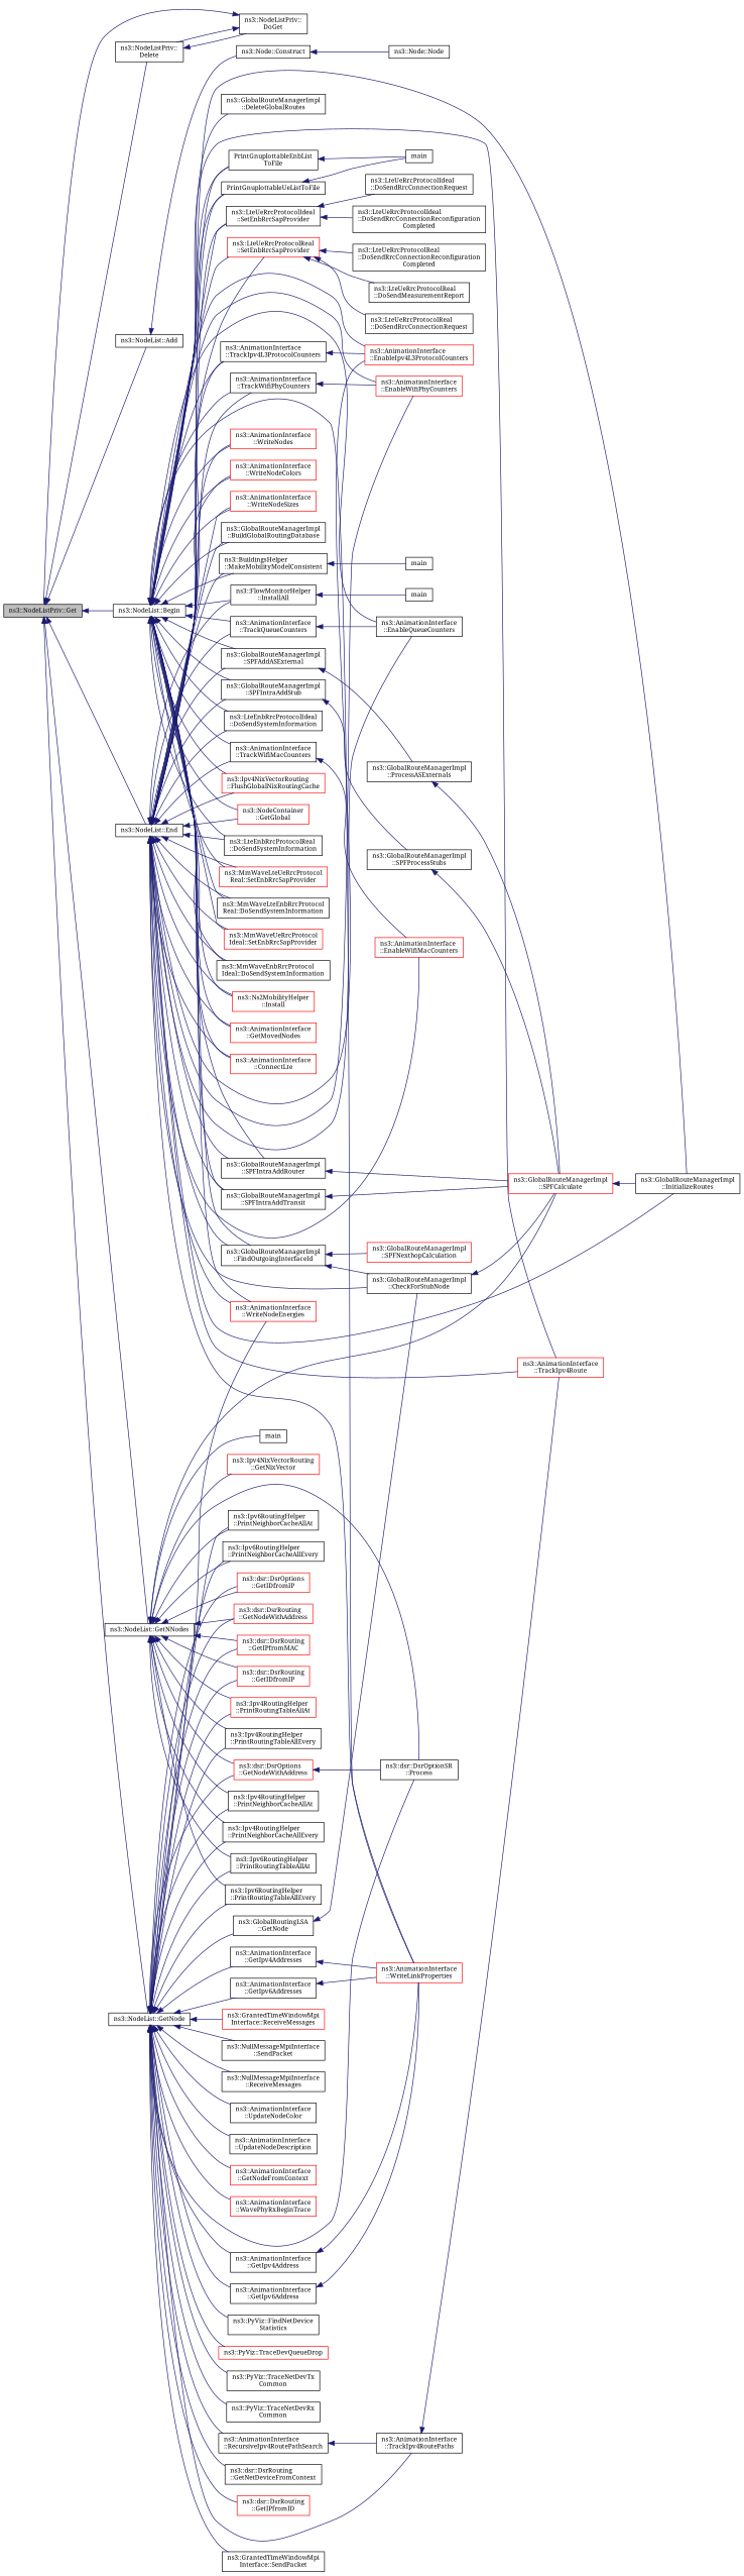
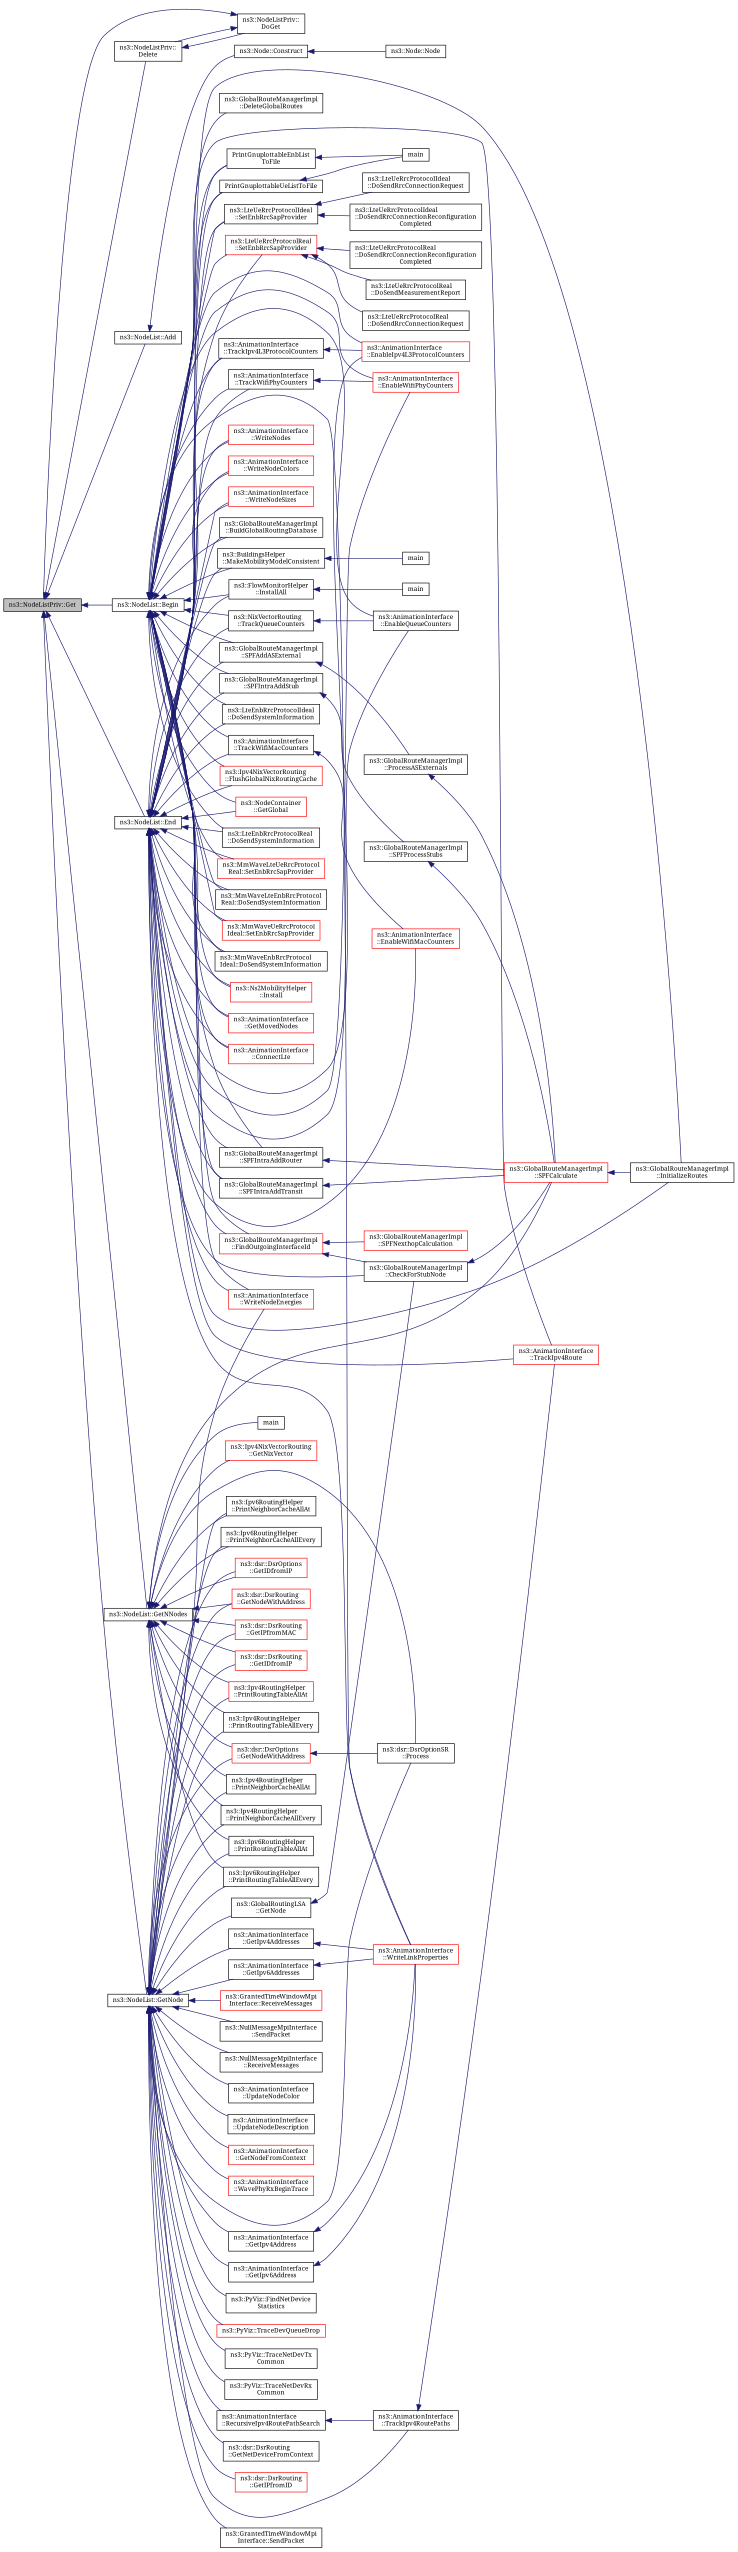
  digraph {
    fontname="Noto Serif"
    rankdir=LR
    node [color=black fillcolor=white fontname="Noto Serif" fontsize=10 shape=record style=filled]
    edge [color=midnightblue dir=back fontname="Noto Serif" fontsize=10 labelfontname=Helvetica labelfontsize=10 style=solid]
    n1 [fillcolor=grey75 fontcolor=black height=0.2 label="ns3::NodeListPriv::Get" width=0.4]
    n2 [height=0.2 label="ns3::NodeListPriv::\lDelete" width=0.4]
    n3 [height=0.2 label="ns3::NodeList::Add" width=0.4]
    n4 [height=0.2 label="ns3::NodeList::Begin" width=0.4]
    n5 [height=0.2 label="ns3::NodeList::End" width=0.4]
    n6 [height=0.2 label="ns3::NodeList::GetNode" width=0.4]
    n7 [height=0.2 label="ns3::NodeList::GetNNodes" width=0.4]
    n8 [height=0.2 label="ns3::NodeListPriv::\lDoGet" width=0.4]
    n9 [height=0.2 label="ns3::Node::Construct" width=0.4]
    n10 [height=0.2 label="ns3::BuildingsHelper\l::MakeMobilityModelConsistent" width=0.4]
    n11 [height=0.2 label="ns3::FlowMonitorHelper\l::InstallAll" width=0.4]
    n12 [height=0.2 label="ns3::GlobalRouteManagerImpl\l::DeleteGlobalRoutes" width=0.4]
    n13 [height=0.2 label="ns3::GlobalRouteManagerImpl\l::BuildGlobalRoutingDatabase" width=0.4]
    n14 [height=0.2 label="ns3::GlobalRouteManagerImpl\l::InitializeRoutes" width=0.4]
    n15 [height=0.2 label="ns3::GlobalRouteManagerImpl\l::SPFAddASExternal" width=0.4]
    n16 [height=0.2 label="ns3::GlobalRouteManagerImpl\l::SPFIntraAddStub" width=0.4]
-   n17 [height=0.2 label="ns3::GlobalRouteManagerImpl\l::FindOutgoingInterfaceId" width=0.4]
+   n17 [color=red height=0.2 label="ns3::GlobalRouteManagerImpl\l::FindOutgoingInterfaceId" width=0.4]
    n18 [height=0.2 label="ns3::GlobalRouteManagerImpl\l::SPFIntraAddRouter" width=0.4]
    n19 [height=0.2 label="ns3::GlobalRouteManagerImpl\l::SPFIntraAddTransit" width=0.4]
    n20 [height=0.2 label=PrintGnuplottableUeListToFile width=0.4]
    n21 [height=0.2 label="PrintGnuplottableEnbList\lToFile" width=0.4]
    n22 [height=0.2 label="ns3::LteUeRrcProtocolIdeal\l::SetEnbRrcSapProvider" width=0.4]
    n23 [height=0.2 label="ns3::LteEnbRrcProtocolIdeal\l::DoSendSystemInformation" width=0.4]
    n24 [color=red height=0.2 label="ns3::LteUeRrcProtocolReal\l::SetEnbRrcSapProvider" width=0.4]
    n25 [height=0.2 label="ns3::LteEnbRrcProtocolReal\l::DoSendSystemInformation" width=0.4]
    n26 [color=red height=0.2 label="ns3::MmWaveLteUeRrcProtocol\lReal::SetEnbRrcSapProvider" width=0.4]
    n27 [height=0.2 label="ns3::MmWaveLteEnbRrcProtocol\lReal::DoSendSystemInformation" width=0.4]
    n28 [color=red height=0.2 label="ns3::MmWaveUeRrcProtocol\lIdeal::SetEnbRrcSapProvider" width=0.4]
    n29 [height=0.2 label="ns3::MmWaveEnbRrcProtocol\lIdeal::DoSendSystemInformation" width=0.4]
    n30 [color=red height=0.2 label="ns3::Ns2MobilityHelper\l::Install" width=0.4]
    n31 [color=red height=0.2 label="ns3::AnimationInterface\l::EnableWifiPhyCounters" width=0.4]
    n32 [height=0.2 label="ns3::AnimationInterface\l::EnableQueueCounters" width=0.4]
    n33 [color=red height=0.2 label="ns3::AnimationInterface\l::EnableIpv4L3ProtocolCounters" width=0.4]
    n34 [color=red height=0.2 label="ns3::AnimationInterface\l::GetMovedNodes" width=0.4]
    n35 [color=red height=0.2 label="ns3::AnimationInterface\l::ConnectLte" width=0.4]
    n36 [color=red height=0.2 label="ns3::AnimationInterface\l::WriteLinkProperties" width=0.4]
    n37 [color=red height=0.2 label="ns3::AnimationInterface\l::WriteNodes" width=0.4]
    n38 [color=red height=0.2 label="ns3::AnimationInterface\l::WriteNodeColors" width=0.4]
    n39 [color=red height=0.2 label="ns3::AnimationInterface\l::WriteNodeSizes" width=0.4]
    n40 [color=red height=0.2 label="ns3::AnimationInterface\l::WriteNodeEnergies" width=0.4]
-   n41 [height=0.2 label="ns3::AnimationInterface\l::TrackQueueCounters" width=0.4]
+   n41 [height=0.2 label="ns3::NixVectorRouting\l::TrackQueueCounters" width=0.4]
    n42 [height=0.2 label="ns3::AnimationInterface\l::TrackWifiMacCounters" width=0.4]
    n43 [height=0.2 label="ns3::AnimationInterface\l::TrackWifiPhyCounters" width=0.4]
    n44 [height=0.2 label="ns3::AnimationInterface\l::TrackIpv4L3ProtocolCounters" width=0.4]
    n45 [color=red height=0.2 label="ns3::AnimationInterface\l::TrackIpv4Route" width=0.4]
    n46 [color=red height=0.2 label="ns3::NodeContainer\l::GetGlobal" width=0.4]
    n47 [color=red height=0.2 label="ns3::Ipv4NixVectorRouting\l::FlushGlobalNixRoutingCache" width=0.4]
    n48 [color=red height=0.2 label="ns3::AnimationInterface\l::EnableWifiMacCounters" width=0.4]
    n49 [height=0.2 label="ns3::GlobalRouteManagerImpl\l::CheckForStubNode" width=0.4]
    n50 [color=red height=0.2 label="ns3::dsr::DsrOptions\l::GetIDfromIP" width=0.4]
    n51 [color=red height=0.2 label="ns3::dsr::DsrOptions\l::GetNodeWithAddress" width=0.4]
    n52 [height=0.2 label="ns3::dsr::DsrOptionSR\l::Process" width=0.4]
    n53 [height=0.2 label="ns3::dsr::DsrRouting\l::GetNetDeviceFromContext" width=0.4]
    n54 [color=red height=0.2 label="ns3::dsr::DsrRouting\l::GetNodeWithAddress" width=0.4]
    n55 [color=red height=0.2 label="ns3::dsr::DsrRouting\l::GetIPfromMAC" width=0.4]
    n56 [color=red height=0.2 label="ns3::dsr::DsrRouting\l::GetIDfromIP" width=0.4]
    n57 [color=red height=0.2 label="ns3::dsr::DsrRouting\l::GetIPfromID" width=0.4]
    n58 [color=red height=0.2 label="ns3::Ipv4RoutingHelper\l::PrintRoutingTableAllAt" width=0.4]
    n59 [height=0.2 label="ns3::Ipv4RoutingHelper\l::PrintRoutingTableAllEvery" width=0.4]
    n60 [height=0.2 label="ns3::Ipv4RoutingHelper\l::PrintNeighborCacheAllAt" width=0.4]
    n61 [height=0.2 label="ns3::Ipv4RoutingHelper\l::PrintNeighborCacheAllEvery" width=0.4]
    n62 [height=0.2 label="ns3::Ipv6RoutingHelper\l::PrintRoutingTableAllAt" width=0.4]
    n63 [height=0.2 label="ns3::Ipv6RoutingHelper\l::PrintRoutingTableAllEvery" width=0.4]
    n64 [height=0.2 label="ns3::Ipv6RoutingHelper\l::PrintNeighborCacheAllAt" width=0.4]
    n65 [height=0.2 label="ns3::Ipv6RoutingHelper\l::PrintNeighborCacheAllEvery" width=0.4]
    n66 [height=0.2 label="ns3::GlobalRoutingLSA\l::GetNode" width=0.4]
    n67 [height=0.2 label="ns3::GrantedTimeWindowMpi\lInterface::SendPacket" width=0.4]
    n68 [color=red height=0.2 label="ns3::GrantedTimeWindowMpi\lInterface::ReceiveMessages" width=0.4]
    n69 [height=0.2 label="ns3::NullMessageMpiInterface\l::SendPacket" width=0.4]
    n70 [height=0.2 label="ns3::NullMessageMpiInterface\l::ReceiveMessages" width=0.4]
    n71 [height=0.2 label="ns3::AnimationInterface\l::UpdateNodeColor" width=0.4]
    n72 [height=0.2 label="ns3::AnimationInterface\l::UpdateNodeDescription" width=0.4]
    n73 [color=red height=0.2 label="ns3::AnimationInterface\l::GetNodeFromContext" width=0.4]
    n74 [color=red height=0.2 label="ns3::AnimationInterface\l::WavePhyRxBeginTrace" width=0.4]
    n75 [height=0.2 label="ns3::AnimationInterface\l::GetIpv4Address" width=0.4]
    n76 [height=0.2 label="ns3::AnimationInterface\l::GetIpv6Address" width=0.4]
    n77 [height=0.2 label="ns3::AnimationInterface\l::GetIpv4Addresses" width=0.4]
    n78 [height=0.2 label="ns3::AnimationInterface\l::GetIpv6Addresses" width=0.4]
    n79 [height=0.2 label="ns3::AnimationInterface\l::TrackIpv4RoutePaths" width=0.4]
    n80 [height=0.2 label="ns3::AnimationInterface\l::RecursiveIpv4RoutePathSearch" width=0.4]
    n81 [height=0.2 label="ns3::PyViz::FindNetDevice\lStatistics" width=0.4]
    n82 [color=red height=0.2 label="ns3::PyViz::TraceDevQueueDrop" width=0.4]
    n83 [height=0.2 label="ns3::PyViz::TraceNetDevTx\lCommon" width=0.4]
    n84 [height=0.2 label="ns3::PyViz::TraceNetDevRx\lCommon" width=0.4]
    n85 [color=red height=0.2 label="ns3::GlobalRouteManagerImpl\l::SPFCalculate" width=0.4]
    n86 [height=0.2 label=main width=0.4]
    n87 [color=red height=0.2 label="ns3::Ipv4NixVectorRouting\l::GetNixVector" width=0.4]
    n88 [height=0.2 label="ns3::Node::Node" width=0.4]
    n89 [height=0.2 label=main width=0.4]
    n90 [height=0.2 label=main width=0.4]
    n91 [height=0.2 label="ns3::GlobalRouteManagerImpl\l::ProcessASExternals" width=0.4]
    n92 [height=0.2 label="ns3::GlobalRouteManagerImpl\l::SPFProcessStubs" width=0.4]
    n93 [color=red height=0.2 label="ns3::GlobalRouteManagerImpl\l::SPFNexthopCalculation" width=0.4]
    n94 [height=0.2 label=main width=0.4]
    n95 [height=0.2 label="ns3::LteUeRrcProtocolIdeal\l::DoSendRrcConnectionRequest" width=0.4]
    n96 [height=0.2 label="ns3::LteUeRrcProtocolIdeal\l::DoSendRrcConnectionReconfiguration\lCompleted" width=0.4]
    n97 [height=0.2 label="ns3::LteUeRrcProtocolReal\l::DoSendRrcConnectionRequest" width=0.4]
    n98 [height=0.2 label="ns3::LteUeRrcProtocolReal\l::DoSendRrcConnectionReconfiguration\lCompleted" width=0.4]
    n99 [height=0.2 label="ns3::LteUeRrcProtocolReal\l::DoSendMeasurementReport" width=0.4]
    n1 -> n2
    n1 -> n3
    n1 -> n4
    n1 -> n5
    n1 -> n6
    n1 -> n7
    n2 -> n8
    n3 -> n9
    n4 -> n10
    n4 -> n11
    n4 -> n12
    n4 -> n13
    n4 -> n14
    n4 -> n15
    n4 -> n16
    n4 -> n17
    n4 -> n18
    n4 -> n19
    n4 -> n20
    n4 -> n21
    n4 -> n22
    n4 -> n23
    n4 -> n24
    n4 -> n25
    n4 -> n26
    n4 -> n27
    n4 -> n28
    n4 -> n29
    n4 -> n30
    n4 -> n31
    n4 -> n32
    n4 -> n33
    n4 -> n34
    n4 -> n35
    n4 -> n36
    n4 -> n37
    n4 -> n38
    n4 -> n39
    n4 -> n40
    n4 -> n41
    n4 -> n42
    n4 -> n43
    n4 -> n44
    n4 -> n45
    n4 -> n46
    n4 -> n47
    n5 -> n10
    n5 -> n11
    n5 -> n13
    n5 -> n14
    n5 -> n15
    n5 -> n16
    n5 -> n17
    n5 -> n18
    n5 -> n19
    n5 -> n20
    n5 -> n21
    n5 -> n22
    n5 -> n23
    n5 -> n24
    n5 -> n25
    n5 -> n26
    n5 -> n27
    n5 -> n28
    n5 -> n29
    n5 -> n30
    n5 -> n31
    n5 -> n32
    n5 -> n33
    n5 -> n34
    n5 -> n35
    n5 -> n36
    n5 -> n37
    n5 -> n38
    n5 -> n39
    n5 -> n40
    n5 -> n41
    n5 -> n42
    n5 -> n43
    n5 -> n44
    n5 -> n45
    n5 -> n46
    n5 -> n47
    n5 -> n48
    n5 -> n49
    n6 -> n40
    n6 -> n50
    n6 -> n51
    n6 -> n52
    n6 -> n53
    n6 -> n54
    n6 -> n55
    n6 -> n56
    n6 -> n57
    n6 -> n58
    n6 -> n59
    n6 -> n60
    n6 -> n61
    n6 -> n62
    n6 -> n63
    n6 -> n64
    n6 -> n65
    n6 -> n66
    n6 -> n67
    n6 -> n68
    n6 -> n69
    n6 -> n70
    n6 -> n71
    n6 -> n72
    n6 -> n73
    n6 -> n74
    n6 -> n75
    n6 -> n76
    n6 -> n77
    n6 -> n78
    n6 -> n79
    n6 -> n80
    n6 -> n81
    n6 -> n82
    n6 -> n83
    n6 -> n84
    n7 -> n50
    n7 -> n51
    n7 -> n52
    n7 -> n54
    n7 -> n55
    n7 -> n56
    n7 -> n58
    n7 -> n59
    n7 -> n60
    n7 -> n61
    n7 -> n62
    n7 -> n63
    n7 -> n64
    n7 -> n65
    n7 -> n85
    n7 -> n86
    n7 -> n87
    n8 -> n1
    n8 -> n2
    n9 -> n88
    n10 -> n89
    n11 -> n90
    n15 -> n91
    n16 -> n92
    n17 -> n49
    n17 -> n93
    n18 -> n85
    n19 -> n85
    n20 -> n94
    n21 -> n94
    n22 -> n95
    n22 -> n96
    n24 -> n97
    n24 -> n98
    n24 -> n99
    n41 -> n32
    n42 -> n48
    n43 -> n31
    n44 -> n33
    n49 -> n85
    n51 -> n52
    n66 -> n49
    n75 -> n36
    n76 -> n36
    n77 -> n36
    n78 -> n36
    n79 -> n45
    n80 -> n79
    n85 -> n14
    n91 -> n85
    n92 -> n85
  }
